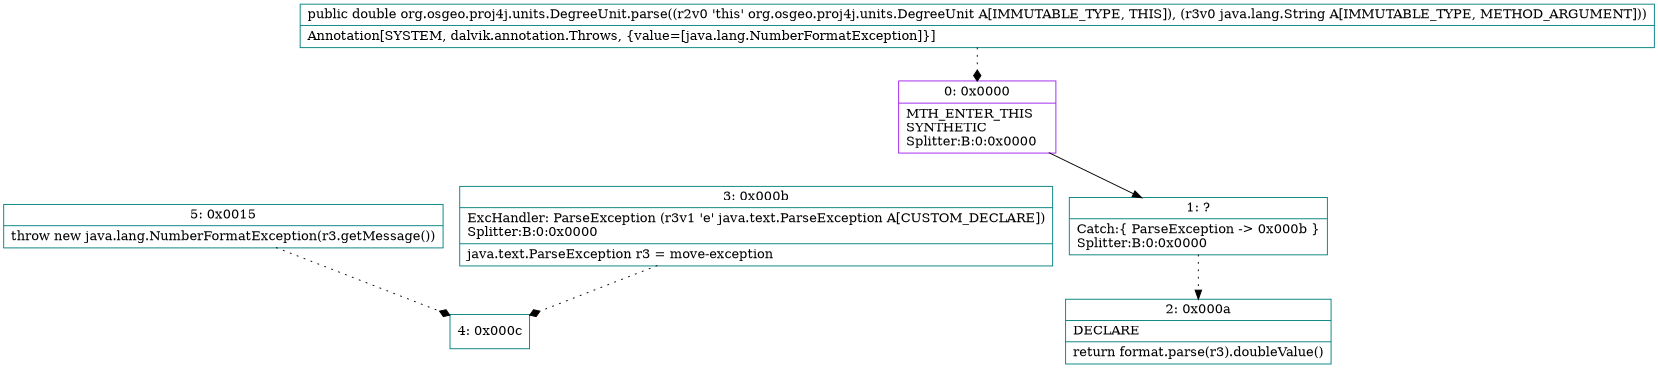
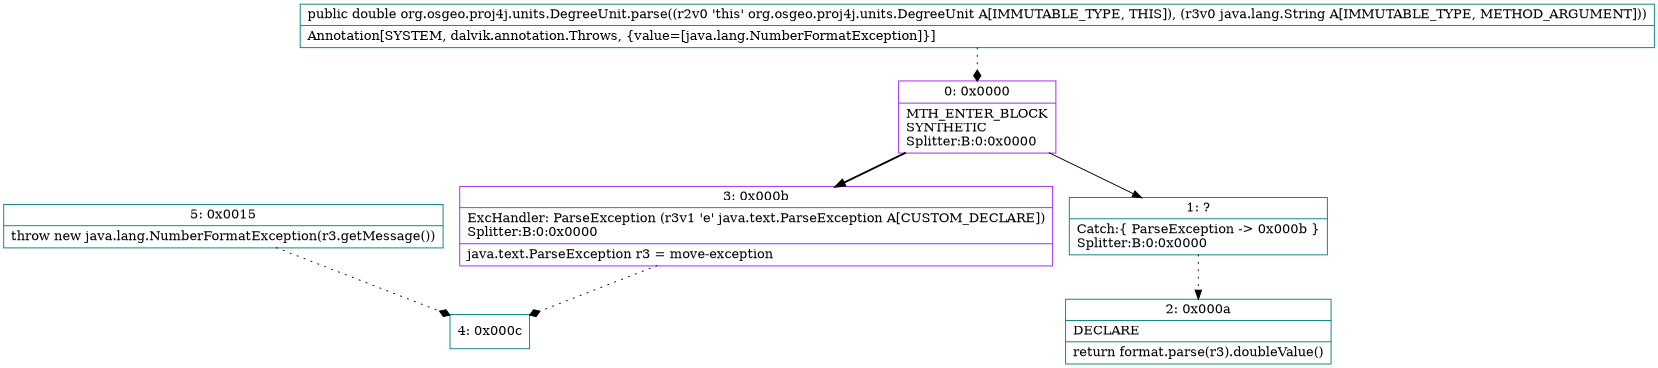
  digraph {
    node [color=teal shape=record]
    edge [arrowhead=normal style=dotted]
-   n1 [color=purple label="{0\:\ 0x0000|MTH_ENTER_THIS\lSYNTHETIC\lSplitter:B:0:0x0000\l}"]
+   n1 [color=purple label="{0\:\ 0x0000|MTH_ENTER_BLOCK\lSYNTHETIC\lSplitter:B:0:0x0000\l}"]
    n2 [label="{1\:\ ?|Catch:\{ ParseException \-\> 0x000b \}\lSplitter:B:0:0x0000\l}"]
-   n3 [label="{3\:\ 0x000b|ExcHandler: ParseException (r3v1 'e' java.text.ParseException A[CUSTOM_DECLARE])\lSplitter:B:0:0x0000\l|java.text.ParseException r3 = move\-exception\l}"]
+   n3 [color=purple label="{3\:\ 0x000b|ExcHandler: ParseException (r3v1 'e' java.text.ParseException A[CUSTOM_DECLARE])\lSplitter:B:0:0x0000\l|java.text.ParseException r3 = move\-exception\l}"]
    n4 [label="{2\:\ 0x000a|DECLARE\l|return format.parse(r3).doubleValue()\l}"]
    n5 [label="{4\:\ 0x000c}"]
    n6 [label="{5\:\ 0x0015|throw new java.lang.NumberFormatException(r3.getMessage())\l}"]
    n7 [label="{public double org.osgeo.proj4j.units.DegreeUnit.parse((r2v0 'this' org.osgeo.proj4j.units.DegreeUnit A[IMMUTABLE_TYPE, THIS]), (r3v0 java.lang.String A[IMMUTABLE_TYPE, METHOD_ARGUMENT]))  | Annotation[SYSTEM, dalvik.annotation.Throws, \{value=[java.lang.NumberFormatException]\}]\l}"]
    n1 -> n2 [style=solid]
+   n1 -> n3 [style=bold]
    n2 -> n4
    n3 -> n5 [arrowhead=diamond]
    n6 -> n5 [arrowhead=diamond]
    n7 -> n1 [arrowhead=diamond]
  }
